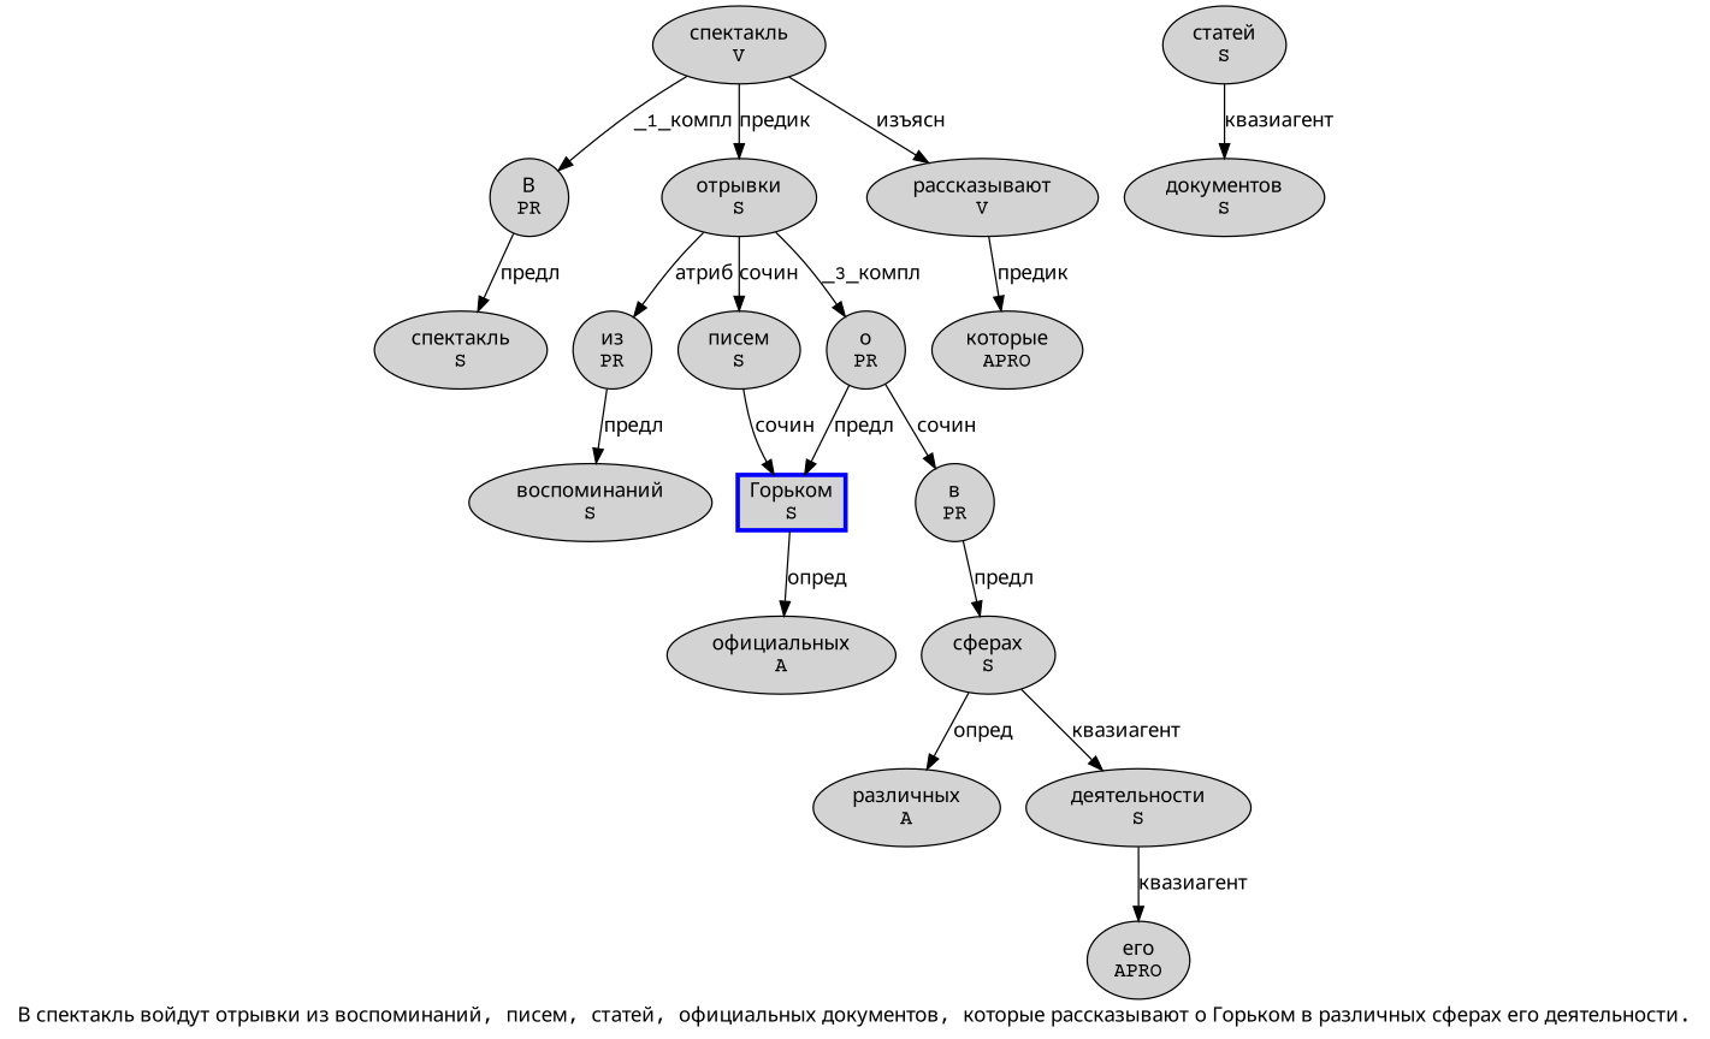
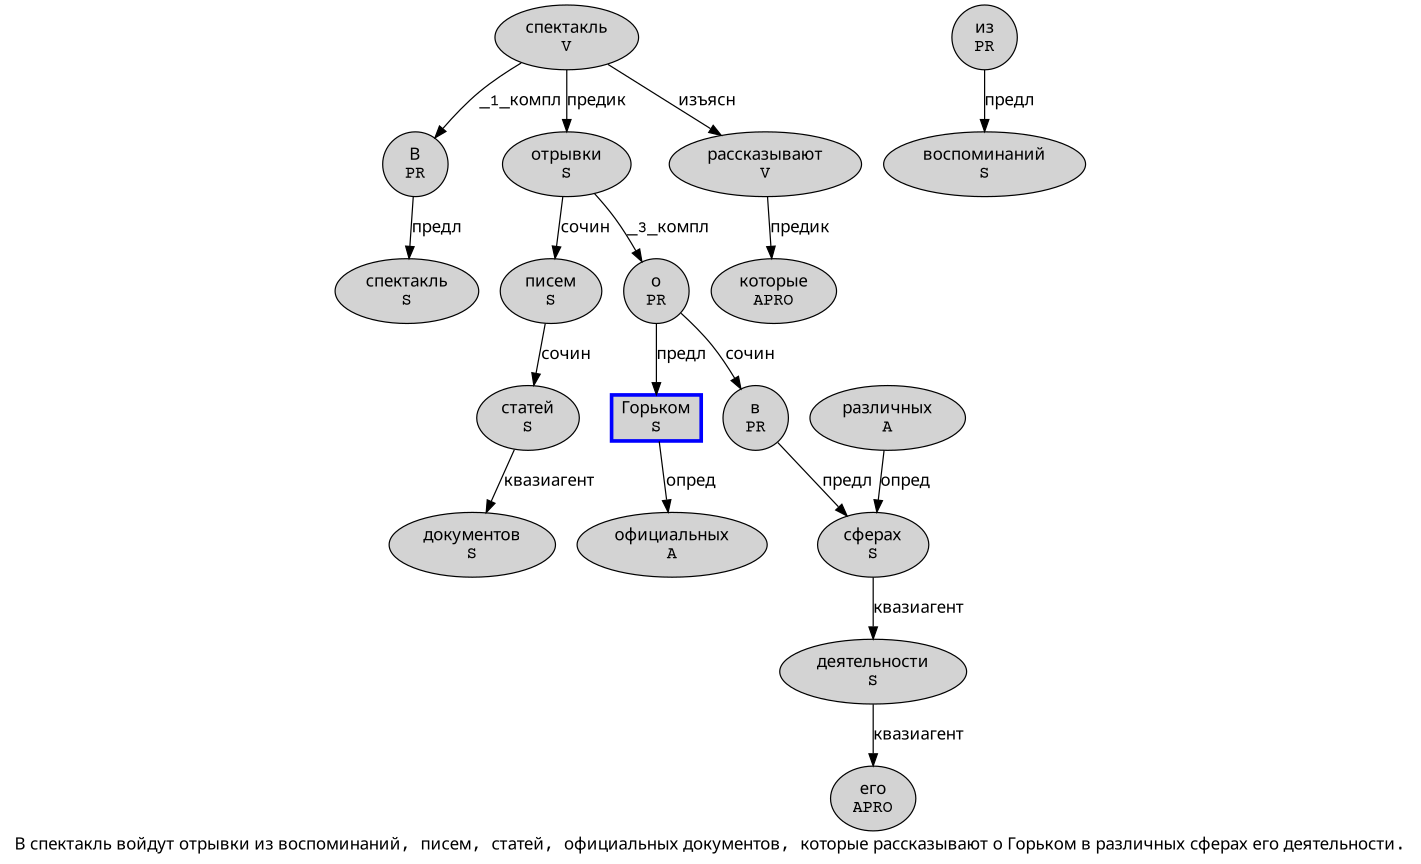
  digraph {
    fontname="Courier Prime"
    label="В спектакль войдут отрывки из воспоминаний, писем, статей, официальных документов, которые рассказывают о Горьком в различных сферах его деятельности."
    node [fillcolor=lightgray fontname="Courier Prime" penwidth=1 shape=ellipse style=filled]
    edge [fontname="Courier Prime"]
    n1 [label="В\nPR"]
    n2 [label="спектакль\nS"]
    n3 [label="спектакль\nV"]
    n4 [label="отрывки\nS"]
    n5 [label="рассказывают\nV"]
    n6 [label="из\nPR"]
    n7 [label="писем\nS"]
    n8 [label="о\nPR"]
    n9 [label="которые\nAPRO"]
    n10 [label="воспоминаний\nS"]
    n11 [label="статей\nS"]
    n12 [label="документов\nS"]
    n13 [label="официальных\nA"]
    n14 [color=blue label="Горьком\nS" penwidth=3 shape=box]
    n15 [label="в\nPR"]
    n16 [label="сферах\nS"]
    n17 [label="различных\nA"]
    n18 [label="деятельности\nS"]
    n19 [label="его\nAPRO"]
    n1 -> n2 [label="предл"]
    n3 -> n1 [label="_1_компл"]
    n3 -> n4 [label="предик"]
    n3 -> n5 [label="изъясн"]
-   n4 -> n6 [label="атриб"]
    n4 -> n7 [label="сочин"]
    n4 -> n8 [label="_3_компл"]
    n5 -> n9 [label="предик"]
    n6 -> n10 [label="предл"]
-   n7 -> n14 [label="сочин"]
+   n7 -> n11 [label="сочин"]
    n8 -> n14 [label="предл"]
    n8 -> n15 [label="сочин"]
    n11 -> n12 [label="квазиагент"]
    n14 -> n13 [label="опред"]
    n15 -> n16 [label="предл"]
-   n16 -> n17 [label="опред"]
+   n17 -> n16 [label="опред"]
    n16 -> n18 [label="квазиагент"]
    n18 -> n19 [label="квазиагент"]
  }
